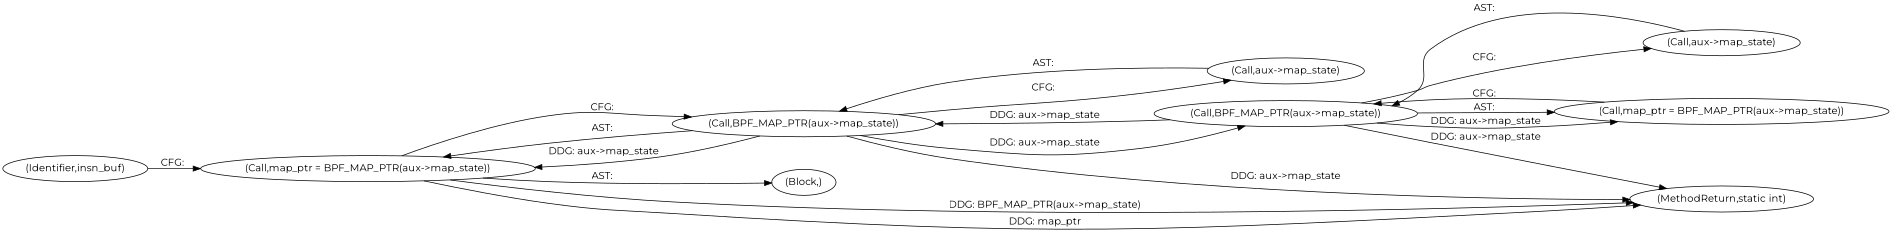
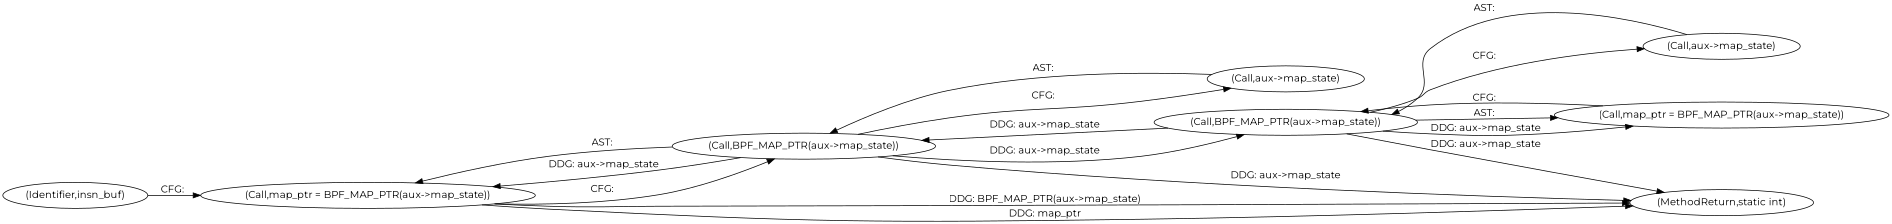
  digraph {
    fontname=Montserrat
    rankdir=LR
    node [fontname=Montserrat]
    edge [fontname=Montserrat]
    n1 [label="(Call,map_ptr = BPF_MAP_PTR(aux->map_state))"]
    n2 [label="(Call,BPF_MAP_PTR(aux->map_state))"]
-   n3 [label="(Block,)"]
    n4 [label="(MethodReturn,static int)"]
    n5 [label="(Call,BPF_MAP_PTR(aux->map_state))"]
    n6 [label="(Call,aux->map_state)"]
    n7 [label="(Call,map_ptr = BPF_MAP_PTR(aux->map_state))"]
    n8 [label="(Call,aux->map_state)"]
    n9 [label="(Identifier,insn_buf)"]
    n1 -> n2 [label="CFG: "]
-   n1 -> n3 [label="AST: "]
    n1 -> n4 [label="DDG: BPF_MAP_PTR(aux->map_state)"]
    n1 -> n4 [label="DDG: map_ptr"]
    n2 -> n1 [label="AST: "]
    n2 -> n1 [label="DDG: aux->map_state"]
    n2 -> n4 [label="DDG: aux->map_state"]
    n2 -> n5 [label="DDG: aux->map_state"]
    n2 -> n6 [label="CFG: "]
    n5 -> n2 [label="DDG: aux->map_state"]
    n5 -> n4 [label="DDG: aux->map_state"]
    n5 -> n7 [label="AST: "]
    n5 -> n7 [label="DDG: aux->map_state"]
    n5 -> n8 [label="CFG: "]
    n6 -> n2 [label="AST: "]
    n7 -> n5 [label="CFG: "]
    n8 -> n5 [label="AST: "]
    n9 -> n1 [label="CFG: "]
  }
